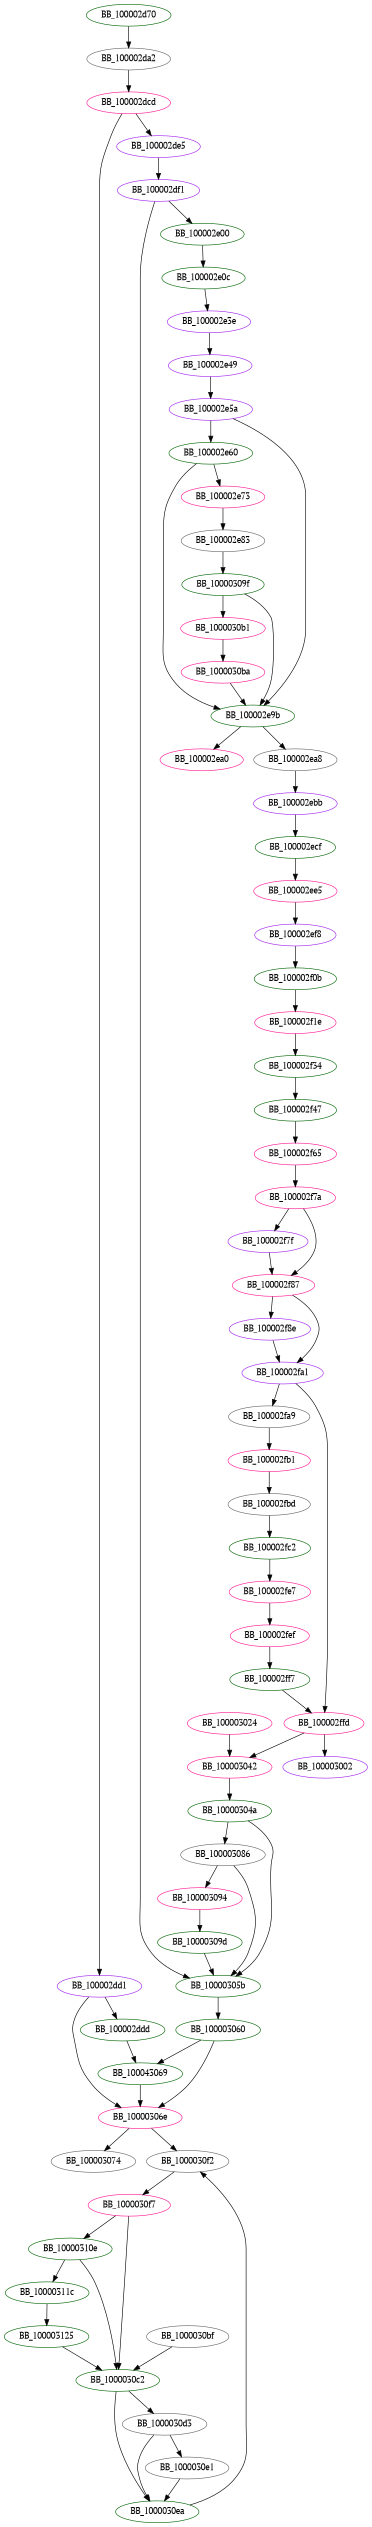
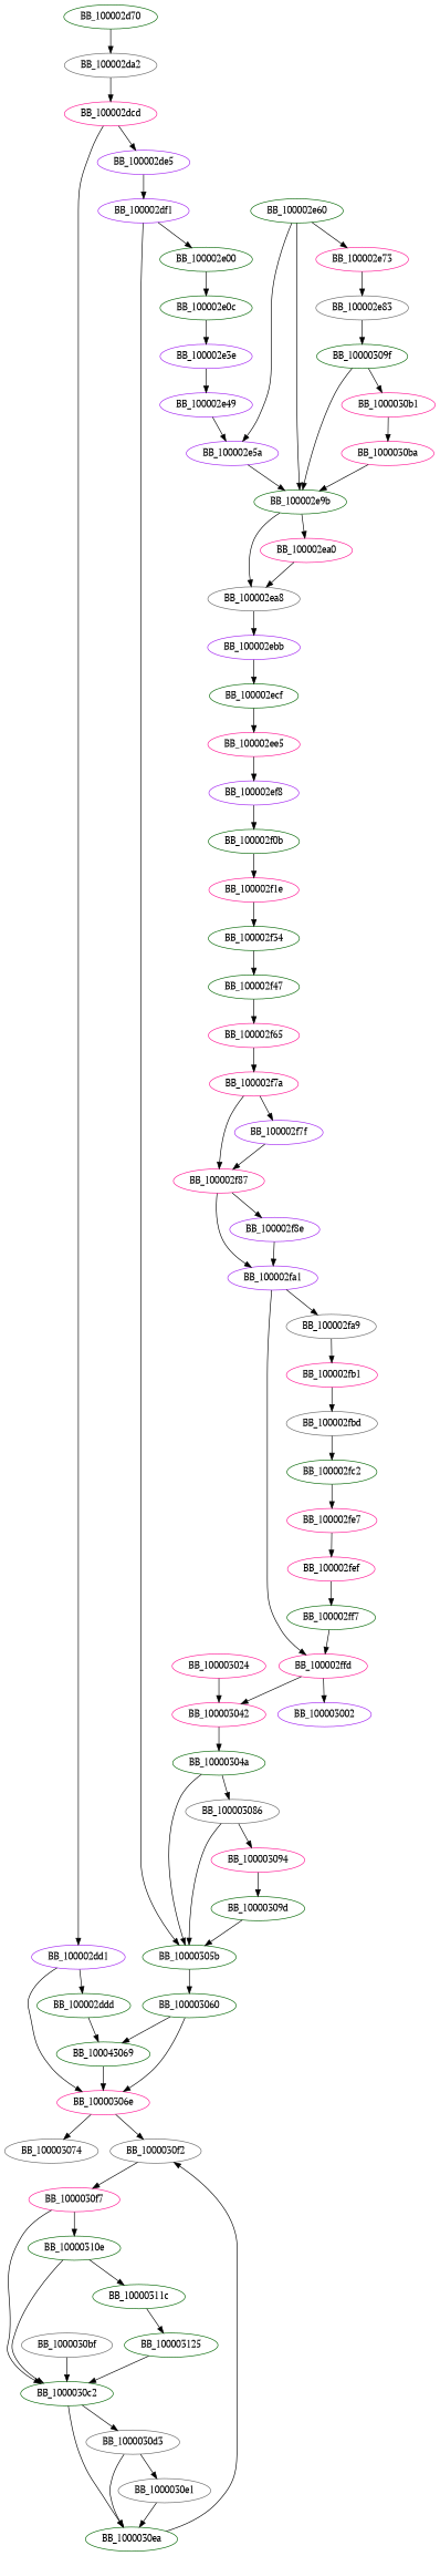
  digraph {
    fontname="PT Serif"
    node [color=darkgreen fontname="PT Serif"]
    edge [fontname="PT Serif"]
    BB_100002da2 [color=gray40]
    BB_100002d70
    BB_100002dcd [color=deeppink]
    BB_100002dd1 [color=purple]
    BB_100002de5 [color=purple]
    BB_100002ddd
    BB_10000306e [color=deeppink]
    BB_100002df1 [color=purple]
    n9 [label=BB_100043069]
    BB_100003074 [color=gray40]
    BB_1000030f2 [color=gray40]
    BB_100002e00
    BB_10000305b
    BB_1000030f7 [color=deeppink]
    BB_100002e0c
    BB_100003060
    BB_100002e3e [color=purple]
    BB_100002e49 [color=purple]
    BB_100002e5a [color=purple]
    BB_100002e60
    BB_100002e9b
    BB_100002e73 [color=deeppink]
    BB_100002ea0 [color=deeppink]
    BB_100002ea8 [color=gray40]
    BB_100002e83 [color=gray40]
    BB_100002ebb [color=purple]
    BB_10000309f
    BB_1000030b1 [color=deeppink]
    BB_1000030ba [color=deeppink]
    BB_100002ecf
    BB_100002ee5 [color=deeppink]
    BB_100002ef8 [color=purple]
    BB_100002f0b
    BB_100002f1e [color=deeppink]
    BB_100002f34
    BB_100002f47
    BB_100002f65 [color=deeppink]
    BB_100002f7a [color=deeppink]
    BB_100002f7f [color=purple]
    BB_100002f87 [color=deeppink]
    BB_100002f8e [color=purple]
    BB_100002fa1 [color=purple]
    BB_100002fa9 [color=gray40]
    BB_100002ffd [color=deeppink]
    BB_100002fb1 [color=deeppink]
    BB_100002fbd [color=gray40]
    BB_100002fc2
    BB_100003002 [color=purple]
    BB_100003042 [color=deeppink]
    BB_100002fe7 [color=deeppink]
    BB_10000304a
    BB_100002fef [color=deeppink]
    BB_100002ff7
    BB_100003086 [color=gray40]
    BB_100003024 [color=deeppink]
    BB_100003094 [color=deeppink]
    BB_10000309d
    BB_1000030c2
    BB_10000310e
    BB_1000030bf [color=gray40]
    BB_1000030d3 [color=gray40]
    BB_1000030ea
    BB_1000030e1 [color=gray40]
    BB_10000311c
    BB_100003125
    BB_100002da2 -> BB_100002dcd
    BB_100002d70 -> BB_100002da2
    BB_100002dcd -> BB_100002dd1
    BB_100002dcd -> BB_100002de5
    BB_100002dd1 -> BB_100002ddd
    BB_100002dd1 -> BB_10000306e
    BB_100002de5 -> BB_100002df1
    BB_100002ddd -> n9
    BB_10000306e -> BB_100003074
    BB_10000306e -> BB_1000030f2
    BB_100002df1 -> BB_100002e00
    BB_100002df1 -> BB_10000305b
    n9 -> BB_10000306e
    BB_1000030f2 -> BB_1000030f7
    BB_100002e00 -> BB_100002e0c
    BB_10000305b -> BB_100003060
    BB_1000030f7 -> BB_1000030c2
    BB_1000030f7 -> BB_10000310e
    BB_100002e0c -> BB_100002e3e
    BB_100003060 -> BB_10000306e
    BB_100003060 -> n9
    BB_100002e3e -> BB_100002e49
    BB_100002e49 -> BB_100002e5a
-   BB_100002e5a -> BB_100002e60
+   BB_100002e60 -> BB_100002e5a
    BB_100002e5a -> BB_100002e9b
    BB_100002e60 -> BB_100002e9b
    BB_100002e60 -> BB_100002e73
    BB_100002e9b -> BB_100002ea0
    BB_100002e9b -> BB_100002ea8
    BB_100002e73 -> BB_100002e83
+   BB_100002ea0 -> BB_100002ea8
    BB_100002ea8 -> BB_100002ebb
    BB_100002e83 -> BB_10000309f
    BB_100002ebb -> BB_100002ecf
    BB_10000309f -> BB_100002e9b
    BB_10000309f -> BB_1000030b1
    BB_1000030b1 -> BB_1000030ba
    BB_1000030ba -> BB_100002e9b
    BB_100002ecf -> BB_100002ee5
    BB_100002ee5 -> BB_100002ef8
    BB_100002ef8 -> BB_100002f0b
    BB_100002f0b -> BB_100002f1e
    BB_100002f1e -> BB_100002f34
    BB_100002f34 -> BB_100002f47
    BB_100002f47 -> BB_100002f65
    BB_100002f65 -> BB_100002f7a
    BB_100002f7a -> BB_100002f7f
    BB_100002f7a -> BB_100002f87
    BB_100002f7f -> BB_100002f87
    BB_100002f87 -> BB_100002f8e
    BB_100002f87 -> BB_100002fa1
    BB_100002f8e -> BB_100002fa1
    BB_100002fa1 -> BB_100002fa9
    BB_100002fa1 -> BB_100002ffd
    BB_100002fa9 -> BB_100002fb1
    BB_100002ffd -> BB_100003002
    BB_100002ffd -> BB_100003042
    BB_100002fb1 -> BB_100002fbd
    BB_100002fbd -> BB_100002fc2
    BB_100002fc2 -> BB_100002fe7
    BB_100003042 -> BB_10000304a
    BB_100002fe7 -> BB_100002fef
    BB_10000304a -> BB_10000305b
    BB_10000304a -> BB_100003086
    BB_100002fef -> BB_100002ff7
    BB_100002ff7 -> BB_100002ffd
    BB_100003086 -> BB_10000305b
    BB_100003086 -> BB_100003094
    BB_100003024 -> BB_100003042
    BB_100003094 -> BB_10000309d
    BB_10000309d -> BB_10000305b
    BB_1000030c2 -> BB_1000030d3
    BB_1000030c2 -> BB_1000030ea
    BB_10000310e -> BB_1000030c2
    BB_10000310e -> BB_10000311c
    BB_1000030bf -> BB_1000030c2
    BB_1000030d3 -> BB_1000030ea
    BB_1000030d3 -> BB_1000030e1
    BB_1000030ea -> BB_1000030f2
    BB_1000030e1 -> BB_1000030ea
    BB_10000311c -> BB_100003125
    BB_100003125 -> BB_1000030c2
  }
